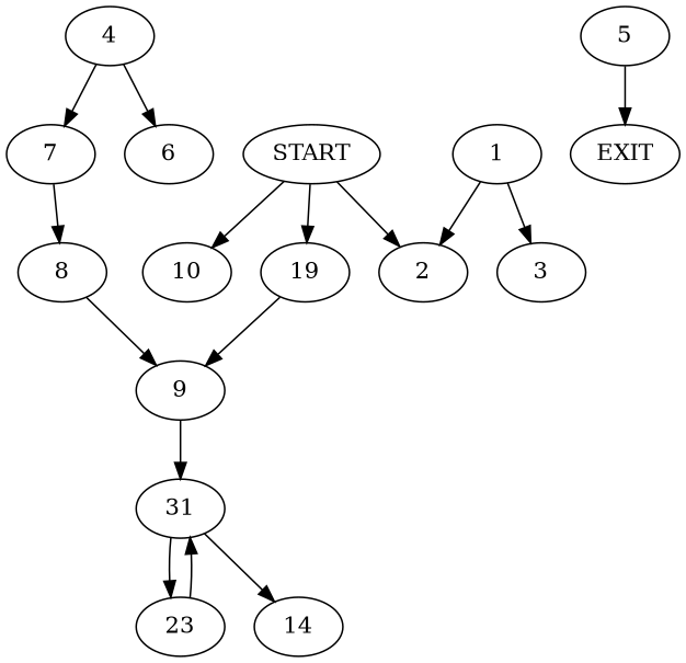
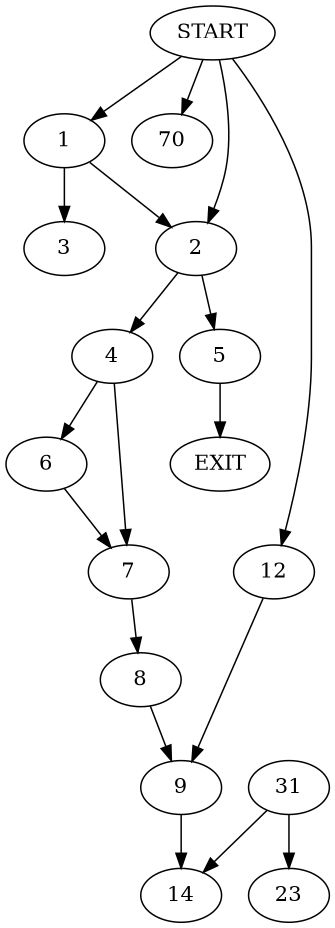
  digraph {
    n1 [label=START]
    1
-   10
-   12 [label=19]
+   10 [label=70]
+   12
    2
    3
    9
    n8 [label=EXIT]
    4
    5
    6
    7
    8
    n14 [label=31]
    n15 [label=23]
    14
+   n1 -> 1
    n1 -> 10
    n1 -> 12
    n1 -> 2
    1 -> 2
    1 -> 3
    12 -> 9
-   9 -> n14
+   2 -> 4
+   2 -> 5
+   9 -> 14
    4 -> 6
    4 -> 7
    5 -> n8
+   6 -> 7
    7 -> 8
    8 -> 9
    n14 -> n15
    n14 -> 14
-   n15 -> n14
  }
